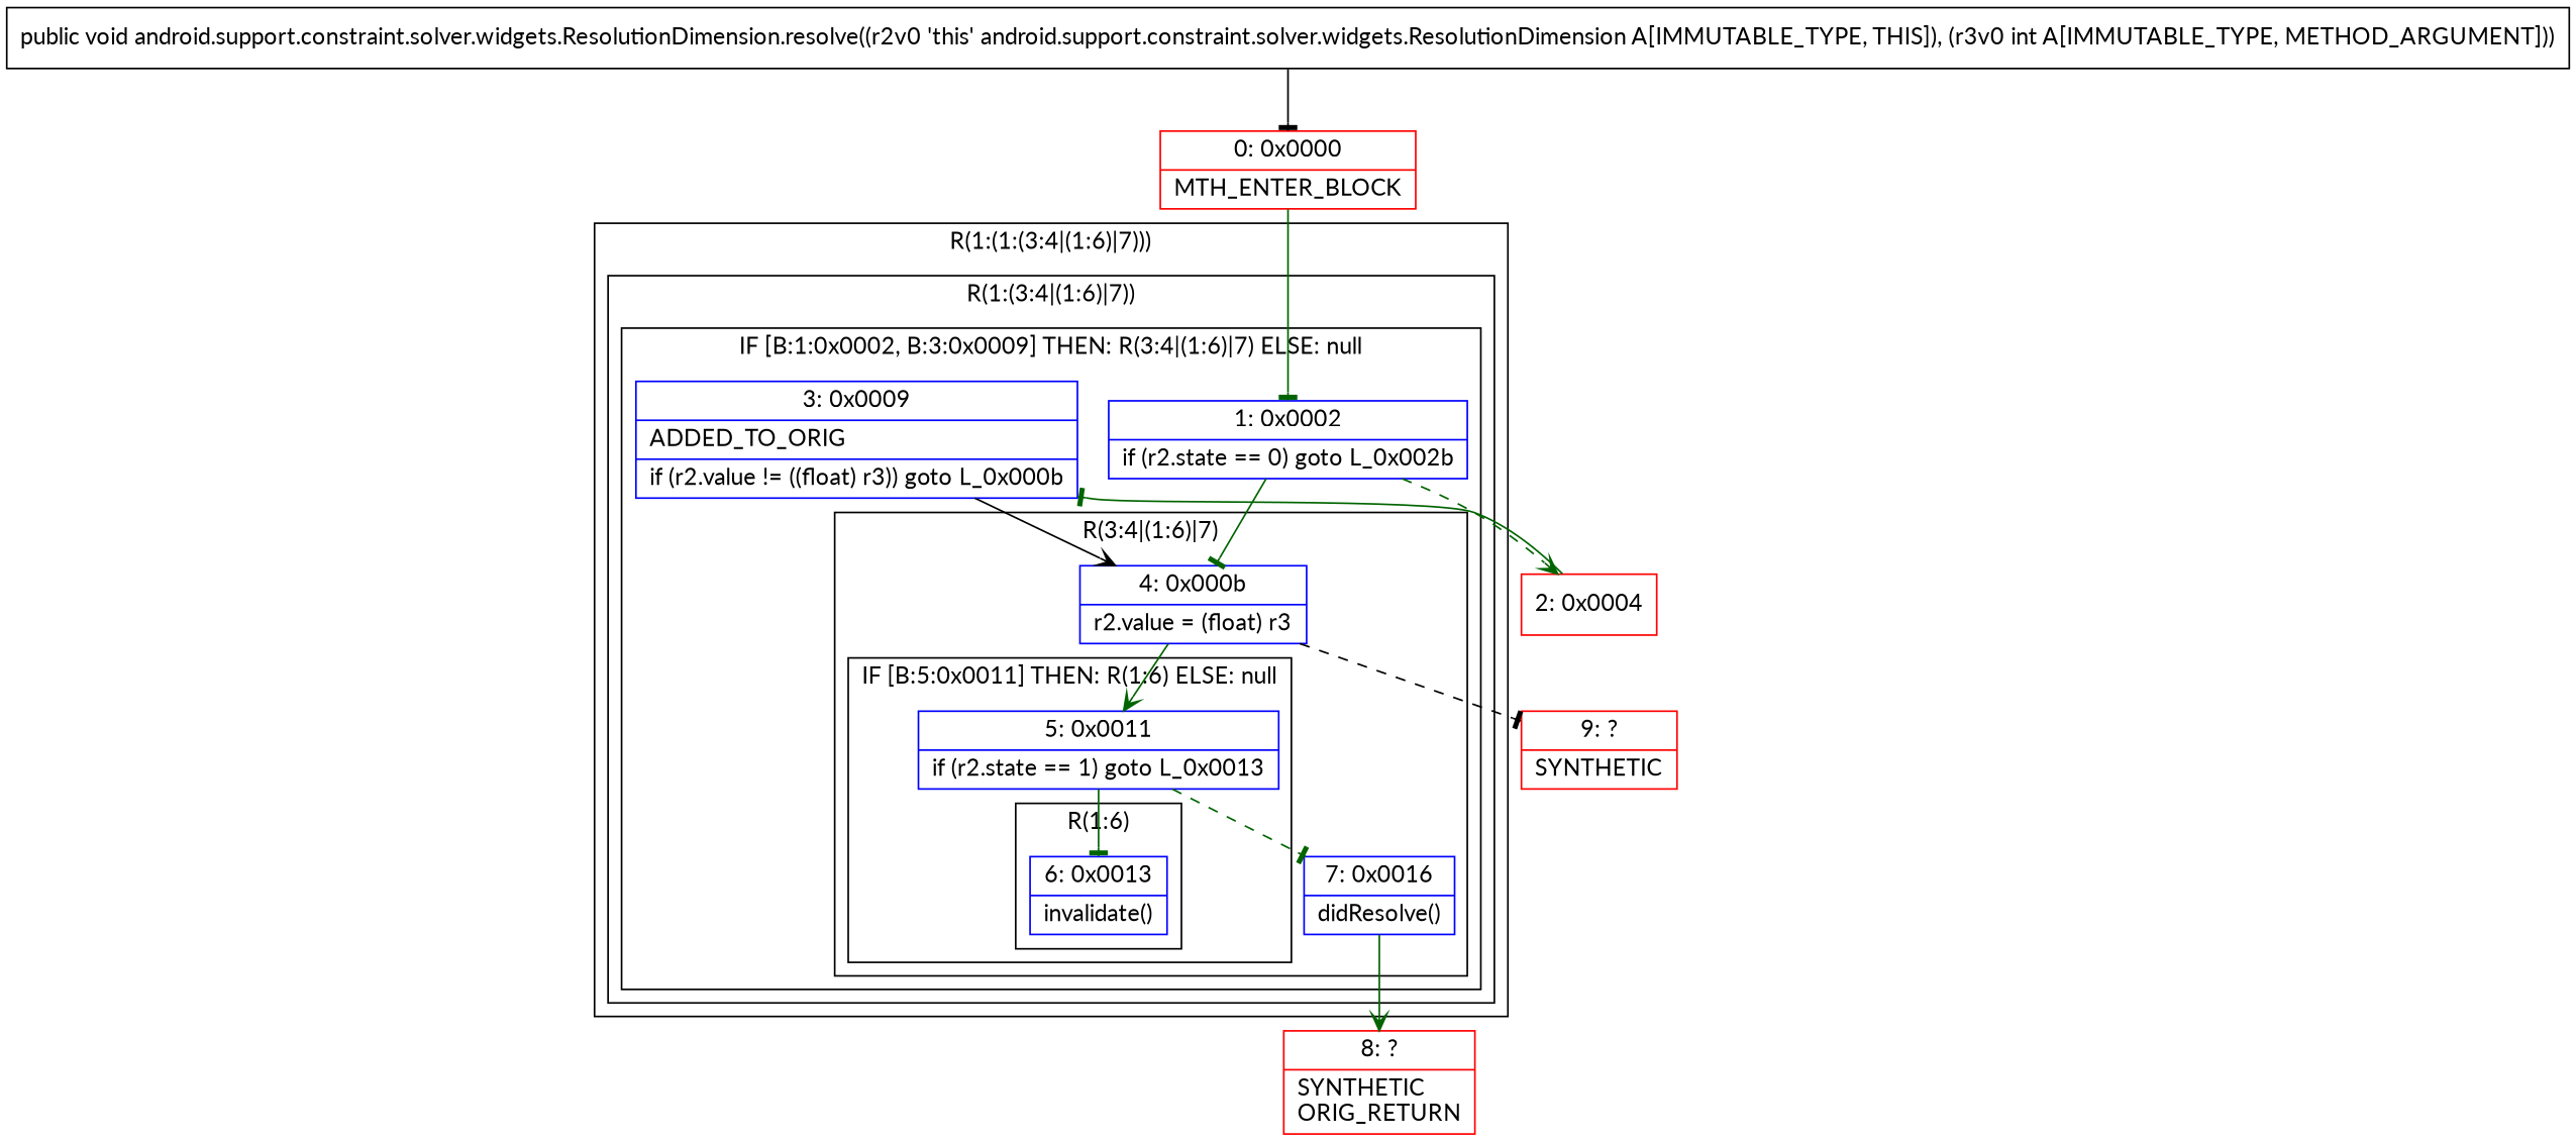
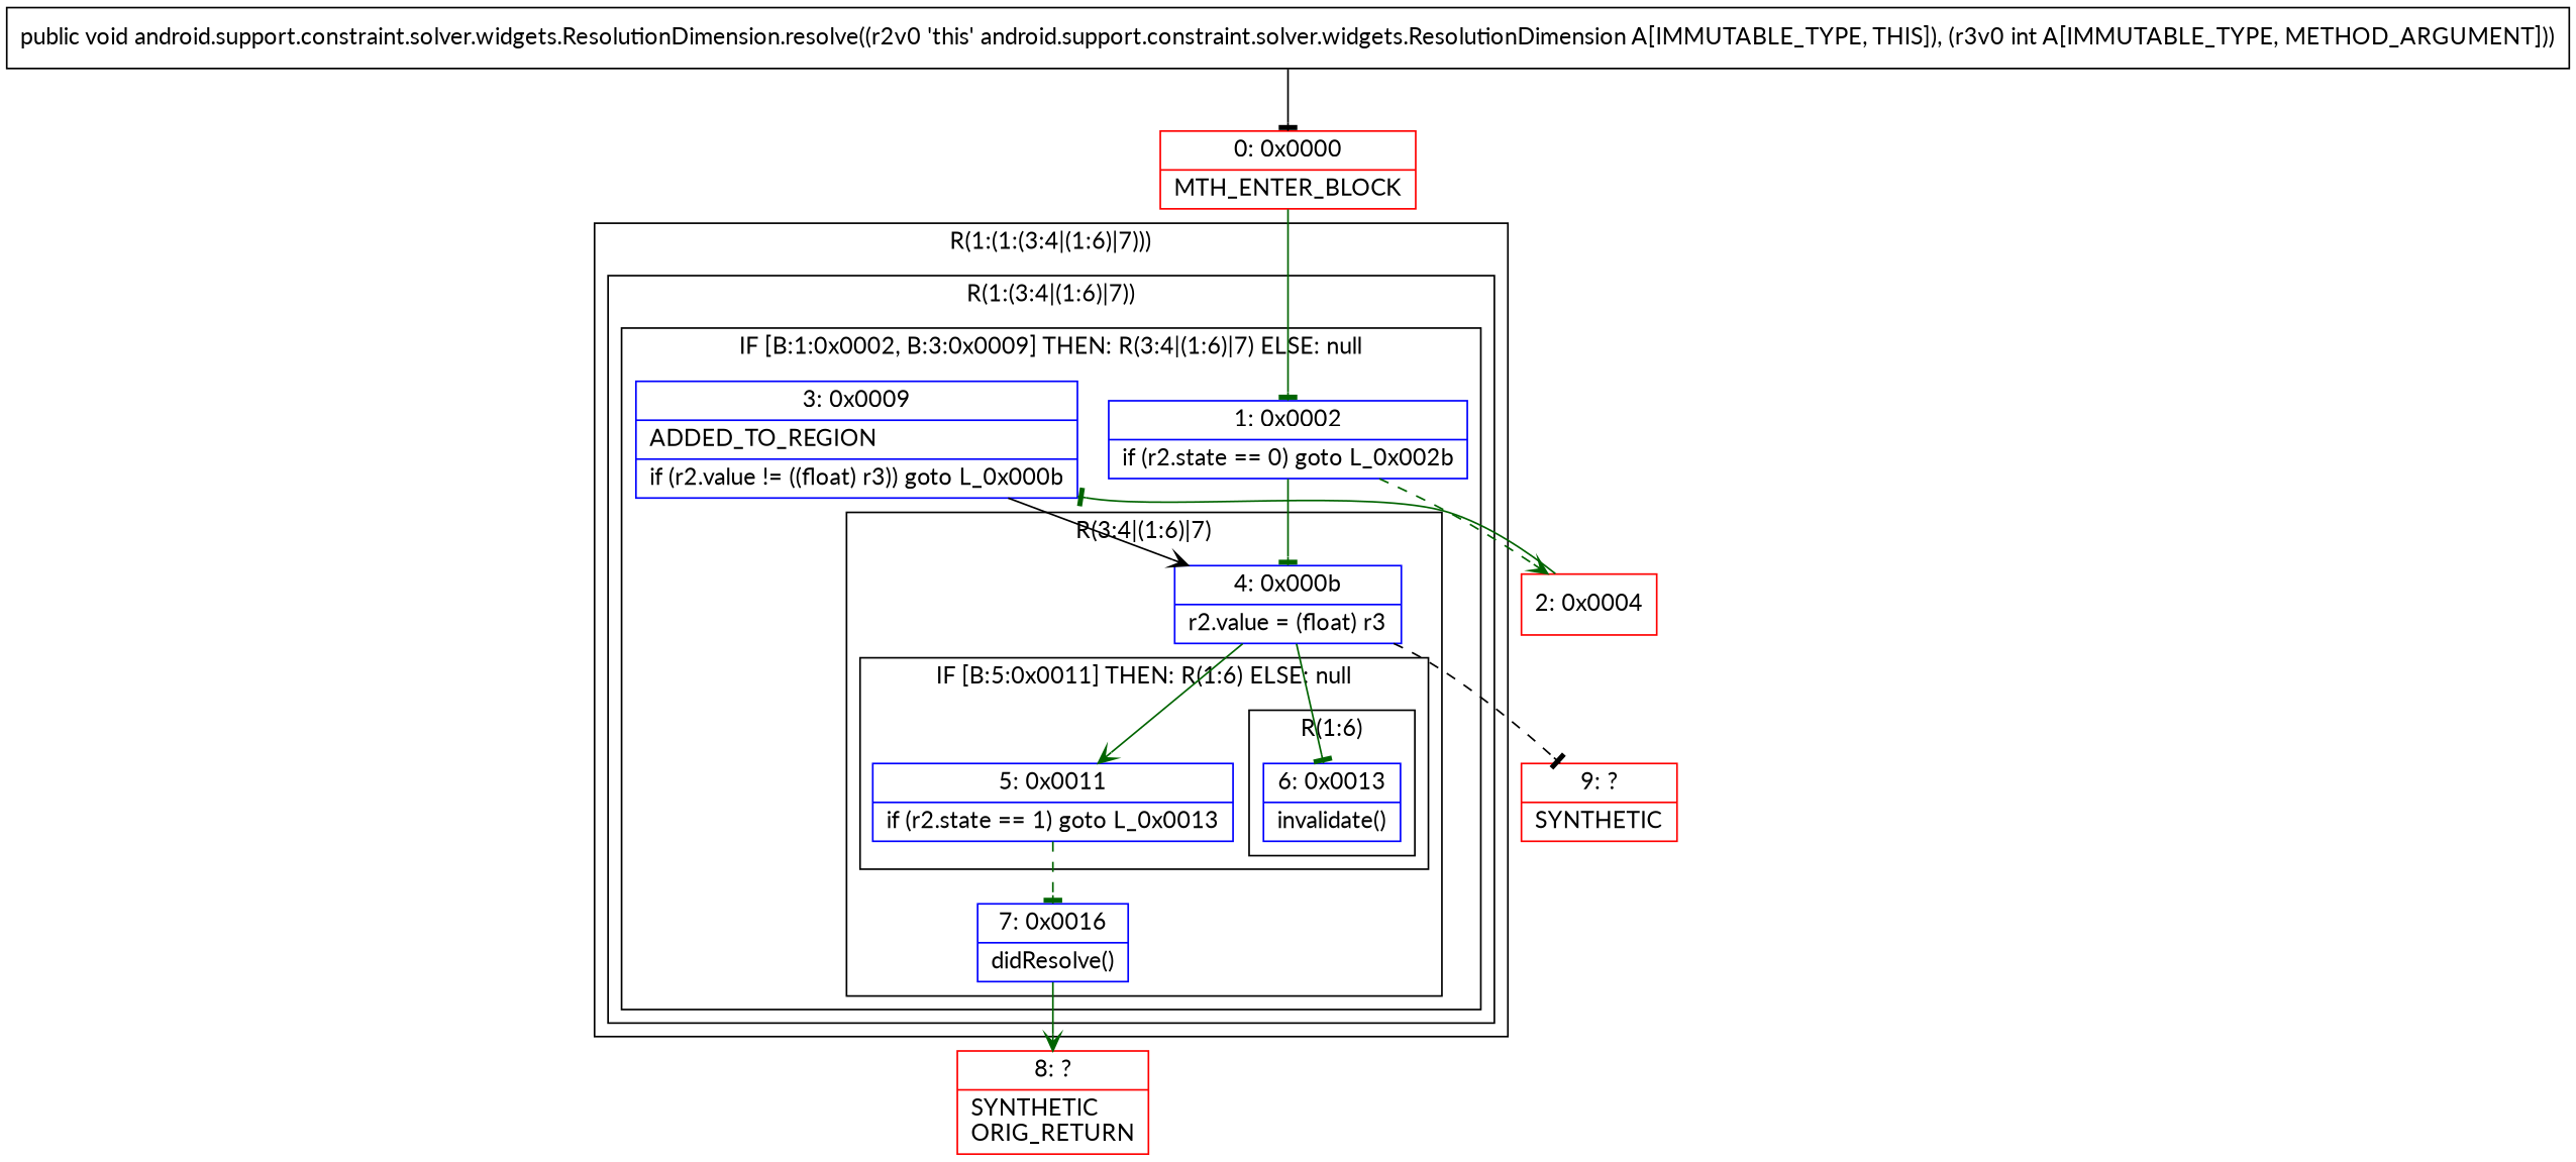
  digraph {
    fontname=Lato
    node [color=blue fontname=Lato shape=record]
    edge [arrowhead=tee color=darkgreen fontname=Lato]
    n1 [label="{6\:\ 0x0013|invalidate()\l}"]
    n2 [label="{5\:\ 0x0011|if (r2.state == 1) goto L_0x0013\l}"]
    n3 [label="{4\:\ 0x000b|r2.value = (float) r3\l}"]
    n4 [label="{7\:\ 0x0016|didResolve()\l}"]
    n5 [label="{1\:\ 0x0002|if (r2.state == 0) goto L_0x002b\l}"]
-   n6 [label="{3\:\ 0x0009|ADDED_TO_ORIG\l|if (r2.value != ((float) r3)) goto L_0x000b\l}"]
+   n6 [label="{3\:\ 0x0009|ADDED_TO_REGION\l|if (r2.value != ((float) r3)) goto L_0x000b\l}"]
    n7 [color=red label="{9\:\ ?|SYNTHETIC\l}"]
    n8 [color=red label="{8\:\ ?|SYNTHETIC\lORIG_RETURN\l}"]
    n9 [color=red label="{2\:\ 0x0004}"]
    n10 [color=red label="{0\:\ 0x0000|MTH_ENTER_BLOCK\l}"]
    n11 [label="{public void android.support.constraint.solver.widgets.ResolutionDimension.resolve((r2v0 'this' android.support.constraint.solver.widgets.ResolutionDimension A[IMMUTABLE_TYPE, THIS]), (r3v0 int A[IMMUTABLE_TYPE, METHOD_ARGUMENT])) }" color=""]
    subgraph cluster_1 {
      label="R(1:(1:(3:4|(1:6)|7)))"
      subgraph cluster_2 {
        label="R(1:(3:4|(1:6)|7))"
        subgraph cluster_3 {
          label="IF [B:1:0x0002, B:3:0x0009] THEN: R(3:4|(1:6)|7) ELSE: null"
          n5
          n6
          subgraph cluster_4 {
            label="R(3:4|(1:6)|7)"
            n3
            n4
            subgraph cluster_5 {
              label="IF [B:5:0x0011] THEN: R(1:6) ELSE: null"
              n2
              subgraph cluster_6 {
                label="R(1:6)"
                n1
              }
            }
          }
        }
      }
    }
-   n2 -> n1
+   n3 -> n1
    n2 -> n4 [style=dashed]
    n3 -> n2 [arrowhead=vee]
    n3 -> n7 [color=black style=dashed]
    n4 -> n8 [arrowhead=vee]
    n5 -> n3
    n5 -> n9 [arrowhead=vee style=dashed]
    n6 -> n3 [arrowhead=vee color=black]
    n9 -> n6
    n10 -> n5
    n11 -> n10 [color=black]
  }
